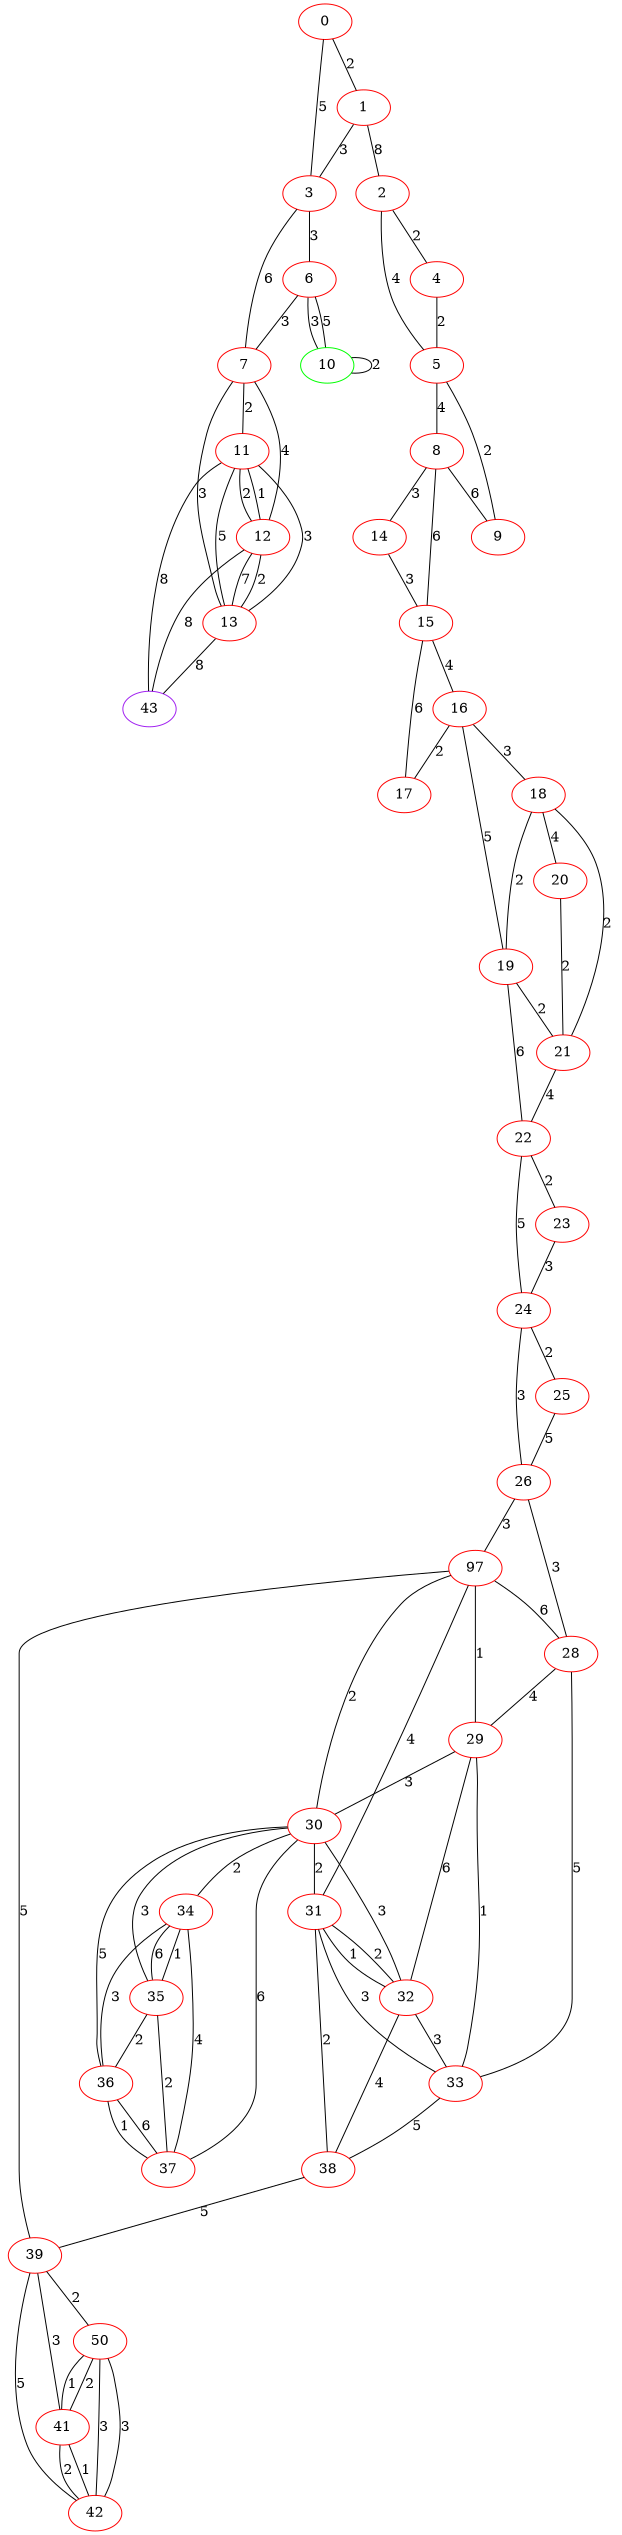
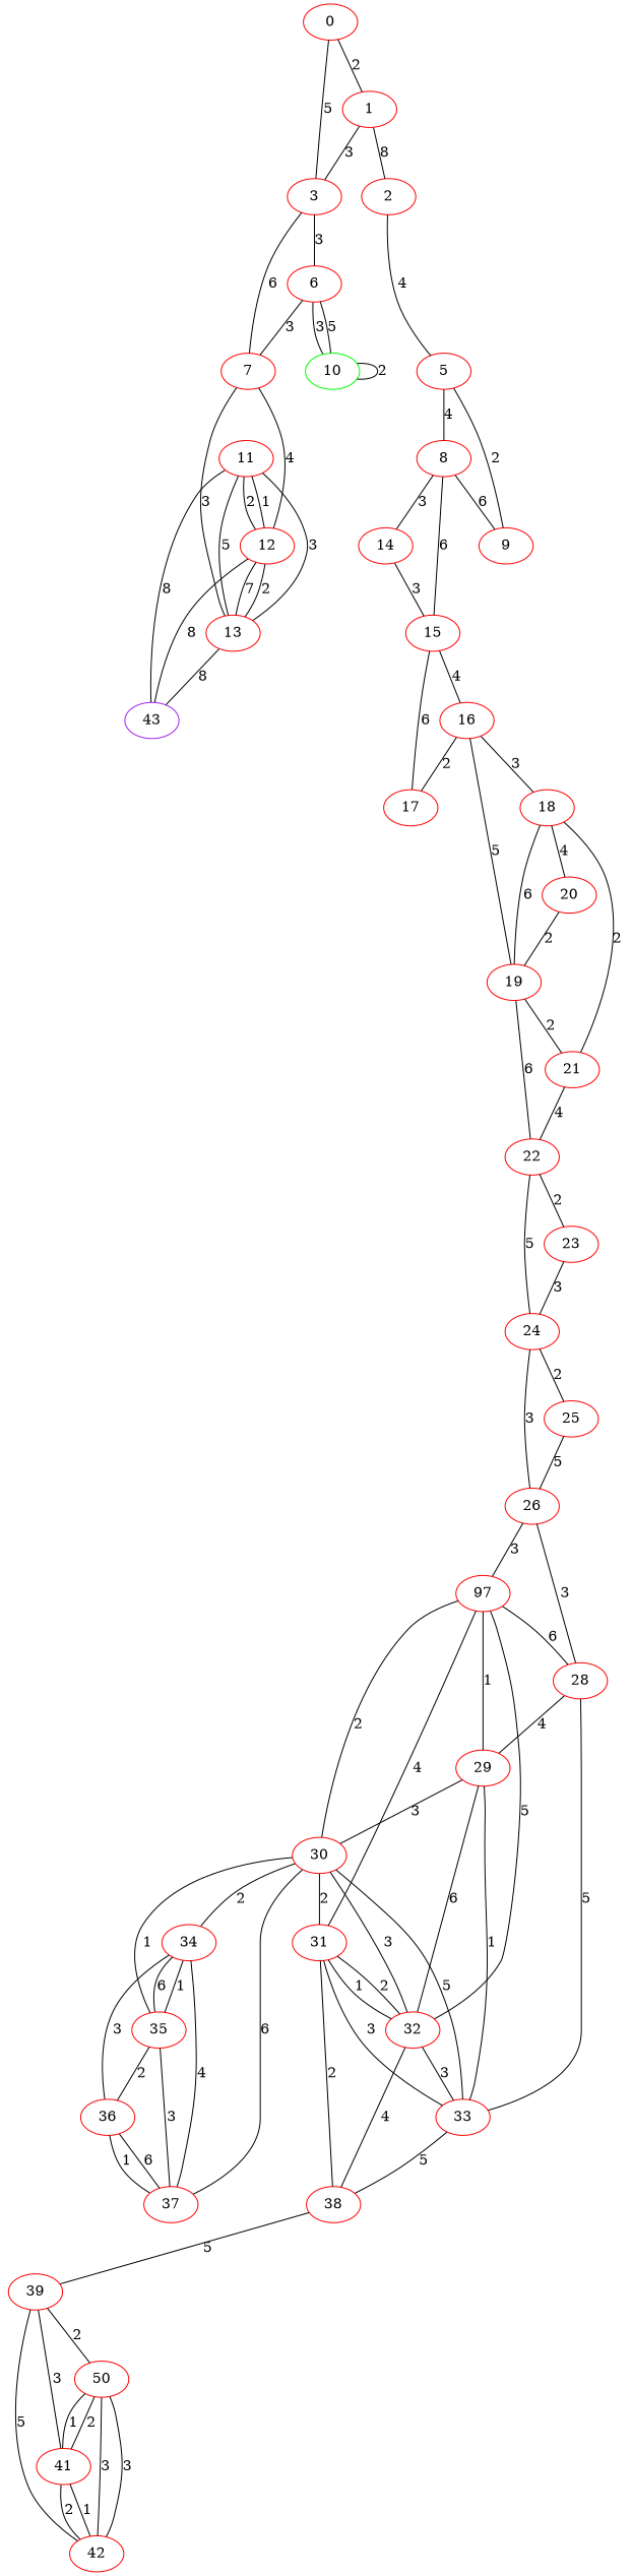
  graph {
    node [color=red weight=1]
    0
    1
    3
    2
    6
    7
-   4
    5
    8
    9
    10 [color=green weight=2]
    11
    12
    13
    14
    15
    43 [color=purple weight=4]
    16
    17
    18
    19
    20
    21
    22
    23
    24
    25
    26
    n29 [label=97]
    28
    29
    30
    31
    32
    33
    34
    35
    36
    37
    38
    39
    n42 [label=50]
    41
    42
    0 -- 1 [label=2]
    0 -- 3 [label=5]
    1 -- 3 [label=3]
    1 -- 2 [label=8]
    3 -- 6 [label=3]
    3 -- 7 [label=6]
-   2 -- 4 [label=2]
    2 -- 5 [label=4]
    6 -- 7 [label=3]
    6 -- 10 [label=3]
    6 -- 10 [label=5]
-   7 -- 11 [label=2]
    7 -- 12 [label=4]
    7 -- 13 [label=3]
-   4 -- 5 [label=2]
    5 -- 8 [label=4]
    5 -- 9 [label=2]
    8 -- 9 [label=6]
    8 -- 14 [label=3]
    8 -- 15 [label=6]
    10 -- 10 [label=2]
    11 -- 12 [label=1]
    11 -- 12 [label=2]
    11 -- 13 [label=3]
    11 -- 13 [label=5]
    11 -- 43 [label=8]
    12 -- 13 [label=2]
    12 -- 13 [label=7]
    12 -- 43 [label=8]
    13 -- 43 [label=8]
    14 -- 15 [label=3]
    15 -- 16 [label=4]
    15 -- 17 [label=6]
    16 -- 17 [label=2]
    16 -- 18 [label=3]
    16 -- 19 [label=5]
-   18 -- 19 [label=2]
+   18 -- 19 [label=6]
    18 -- 20 [label=4]
    18 -- 21 [label=2]
    19 -- 21 [label=2]
    19 -- 22 [label=6]
-   20 -- 21 [label=2]
+   20 -- 19 [label=2]
    21 -- 22 [label=4]
    22 -- 23 [label=2]
    22 -- 24 [label=5]
    23 -- 24 [label=3]
    24 -- 25 [label=2]
    24 -- 26 [label=3]
    25 -- 26 [label=5]
    26 -- n29 [label=3]
    26 -- 28 [label=3]
    n29 -- 28 [label=6]
    n29 -- 29 [label=1]
    n29 -- 30 [label=2]
    n29 -- 31 [label=4]
-   n29 -- 39 [label=5]
+   n29 -- 32 [label=5]
    28 -- 29 [label=4]
    28 -- 33 [label=5]
    29 -- 30 [label=3]
    29 -- 32 [label=6]
    29 -- 33 [label=1]
    30 -- 31 [label=2]
    30 -- 32 [label=3]
    30 -- 34 [label=2]
-   30 -- 35 [label=3]
-   30 -- 36 [label=5]
+   30 -- 35 [label=1]
+   30 -- 33 [label=5]
    30 -- 37 [label=6]
    31 -- 32 [label=2]
    31 -- 32 [label=1]
    31 -- 33 [label=3]
    31 -- 38 [label=2]
    32 -- 33 [label=3]
    32 -- 38 [label=4]
    33 -- 38 [label=5]
    34 -- 35 [label=6]
    34 -- 35 [label=1]
    34 -- 36 [label=3]
    34 -- 37 [label=4]
    35 -- 36 [label=2]
-   35 -- 37 [label=2]
+   35 -- 37 [label=3]
    36 -- 37 [label=6]
    36 -- 37 [label=1]
    38 -- 39 [label=5]
    39 -- n42 [label=2]
    39 -- 41 [label=3]
    39 -- 42 [label=5]
    n42 -- 41 [label=2]
    n42 -- 41 [label=1]
    n42 -- 42 [label=3]
    n42 -- 42 [label=3]
    41 -- 42 [label=1]
    41 -- 42 [label=2]
  }
